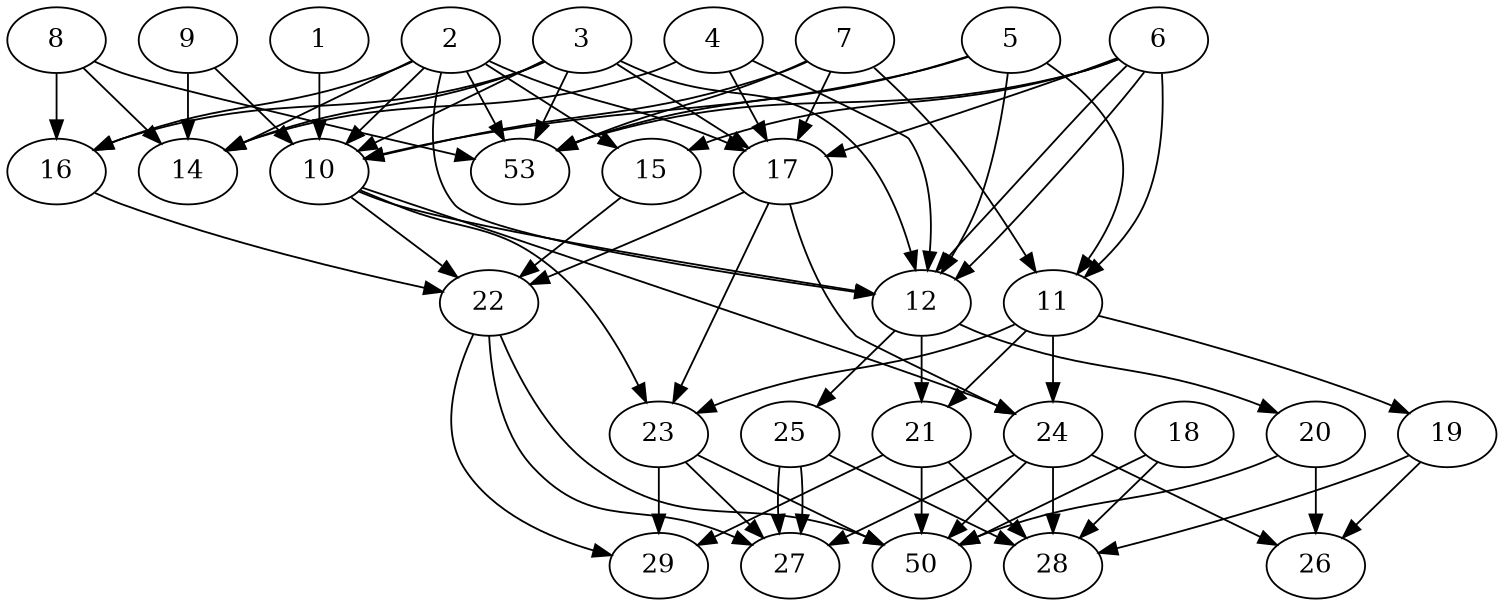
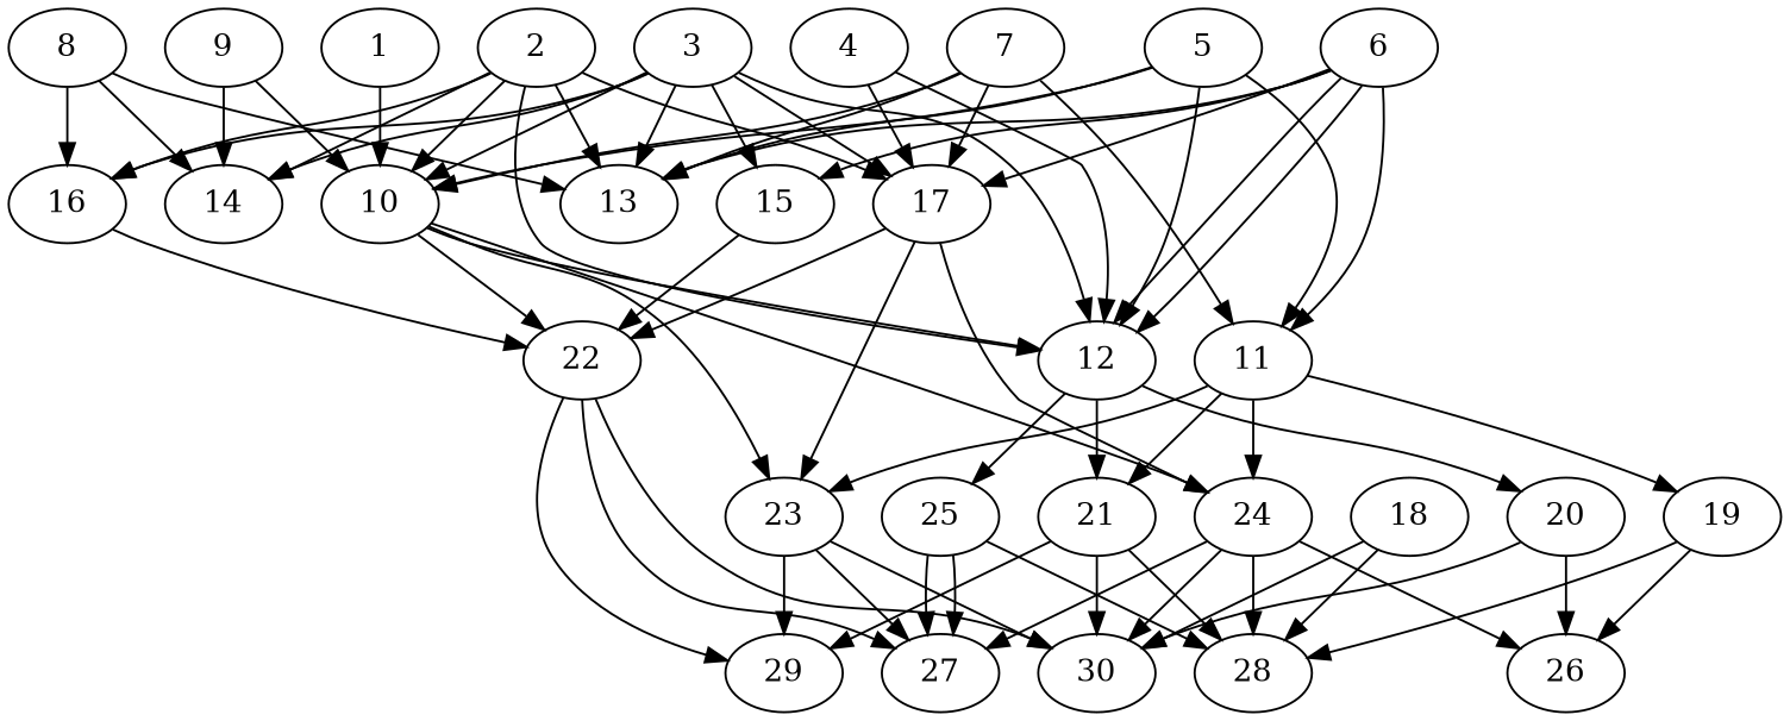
  digraph {
    node [alpha=0.09]
    1 [alpha=0.08 expect_size=39784448]
    10 [alpha=0.06 expect_size=32500736]
    22 [alpha=0.14 expect_size=32279552]
    23 [alpha=0.17 expect_size=40558592]
    24 [expect_size=38160384]
    12 [alpha=0.04 expect_size=25967616]
    18 [alpha=0.04 expect_size=51288064]
    28 [alpha=0.13 expect_size=18205696]
-   30 [expect_size=35987456 label=50]
+   30 [expect_size=35987456]
    29 [alpha=0.05 expect_size=28423168]
    27 [alpha=0.03 expect_size=44872704]
    26 [alpha=0.01 expect_size=49185792]
    2 [alpha=0.08 expect_size=17392640]
-   13 [alpha=0.19 expect_size=45175808 label=53]
+   13 [alpha=0.19 expect_size=45175808]
    14 [alpha=0.06 expect_size=21857280]
    15 [alpha=0.18 expect_size=46245888]
    16 [alpha=0.18 expect_size=25704448]
    17 [expect_size=28273664]
    21 [expect_size=18059264]
    20 [expect_size=51060736]
    25 [alpha=0.16 expect_size=5646336]
    3 [alpha=0.10 expect_size=46420992]
    4 [alpha=0.10 expect_size=27485184]
    5 [alpha=0.11 expect_size=38688768]
    11 [alpha=0.06 expect_size=7312384]
    19 [alpha=0.03 expect_size=51878912]
    6 [alpha=0.01 expect_size=49996800]
    7 [alpha=0.10 expect_size=45143040]
    8 [alpha=0.00 expect_size=22968320]
    9 [alpha=0.20 expect_size=10839040]
    1 -> 10
    10 -> 22
    10 -> 23
    10 -> 24
    10 -> 12
    22 -> 30
    22 -> 29
    22 -> 27
    23 -> 30
    23 -> 29
    23 -> 27
    24 -> 28
    24 -> 30
    24 -> 27
    24 -> 26
    12 -> 21
    12 -> 20
    12 -> 25
    18 -> 28
    18 -> 30
    2 -> 10
    2 -> 12
    2 -> 13
    2 -> 14
-   2 -> 15
+   3 -> 15
    2 -> 16
    2 -> 17
    15 -> 22
    16 -> 22
    17 -> 22
    17 -> 23
    17 -> 24
    21 -> 28
    21 -> 30
    21 -> 29
    20 -> 30
    20 -> 26
    25 -> 28
    25 -> 27
    25 -> 27
    3 -> 10
    3 -> 12
    3 -> 13
    3 -> 14
    3 -> 16
    3 -> 17
    4 -> 12
-   4 -> 14
    4 -> 17
    5 -> 10
    5 -> 12
    5 -> 13
    5 -> 11
    11 -> 23
    11 -> 24
    11 -> 21
    11 -> 19
    19 -> 28
    19 -> 26
    6 -> 12
    6 -> 12
    6 -> 13
    6 -> 15
    6 -> 17
    6 -> 11
    7 -> 10
    7 -> 13
    7 -> 17
    7 -> 11
    8 -> 13
    8 -> 14
    8 -> 16
    9 -> 10
    9 -> 14
  }
